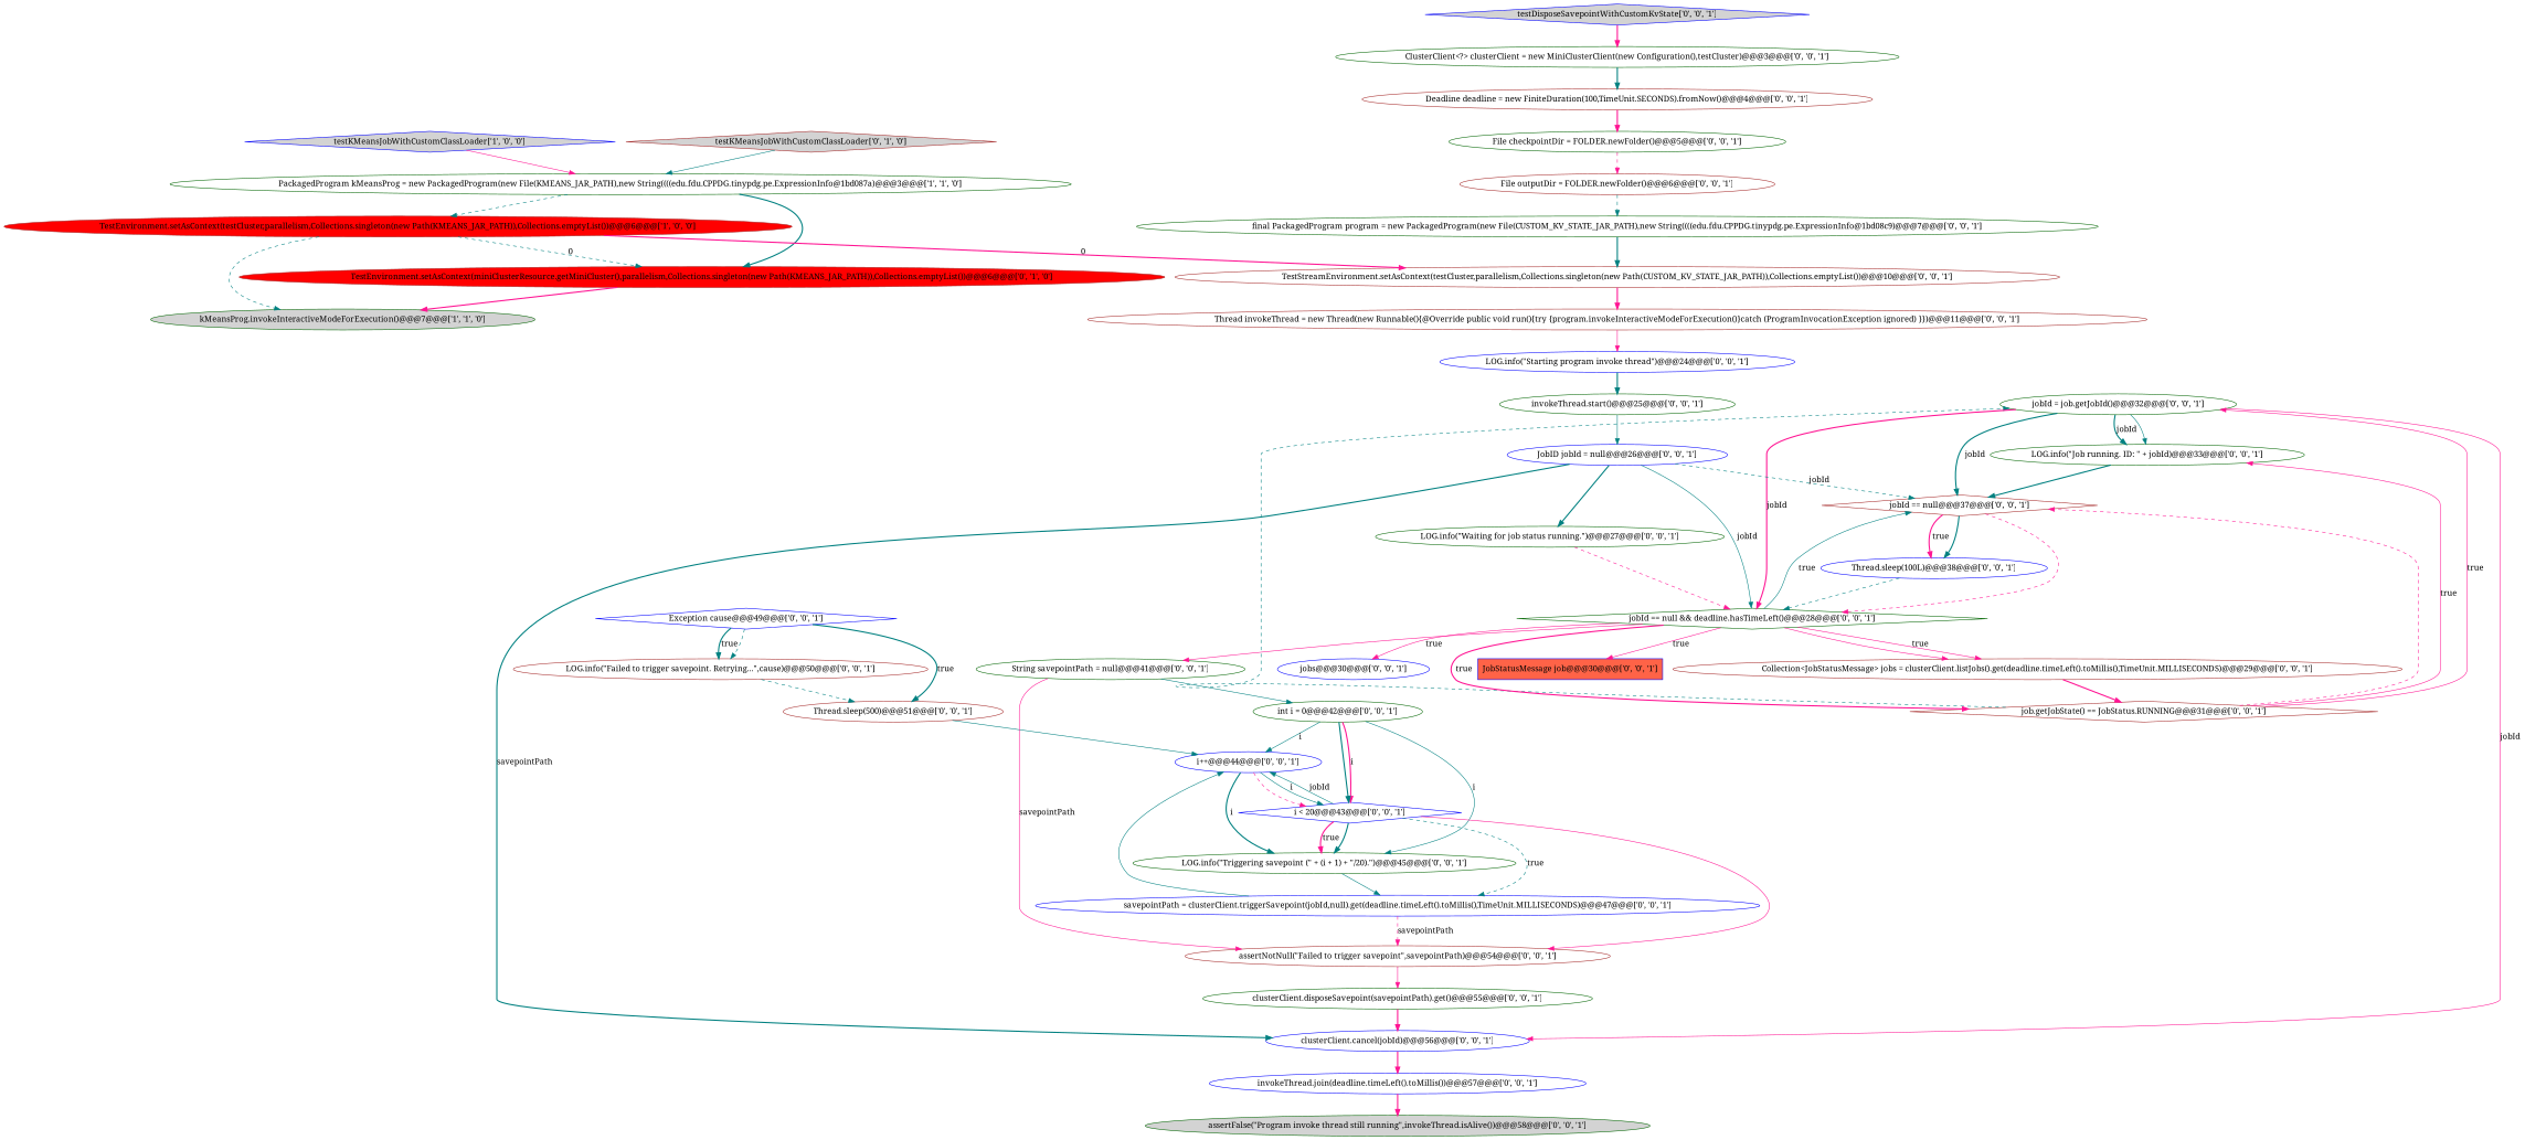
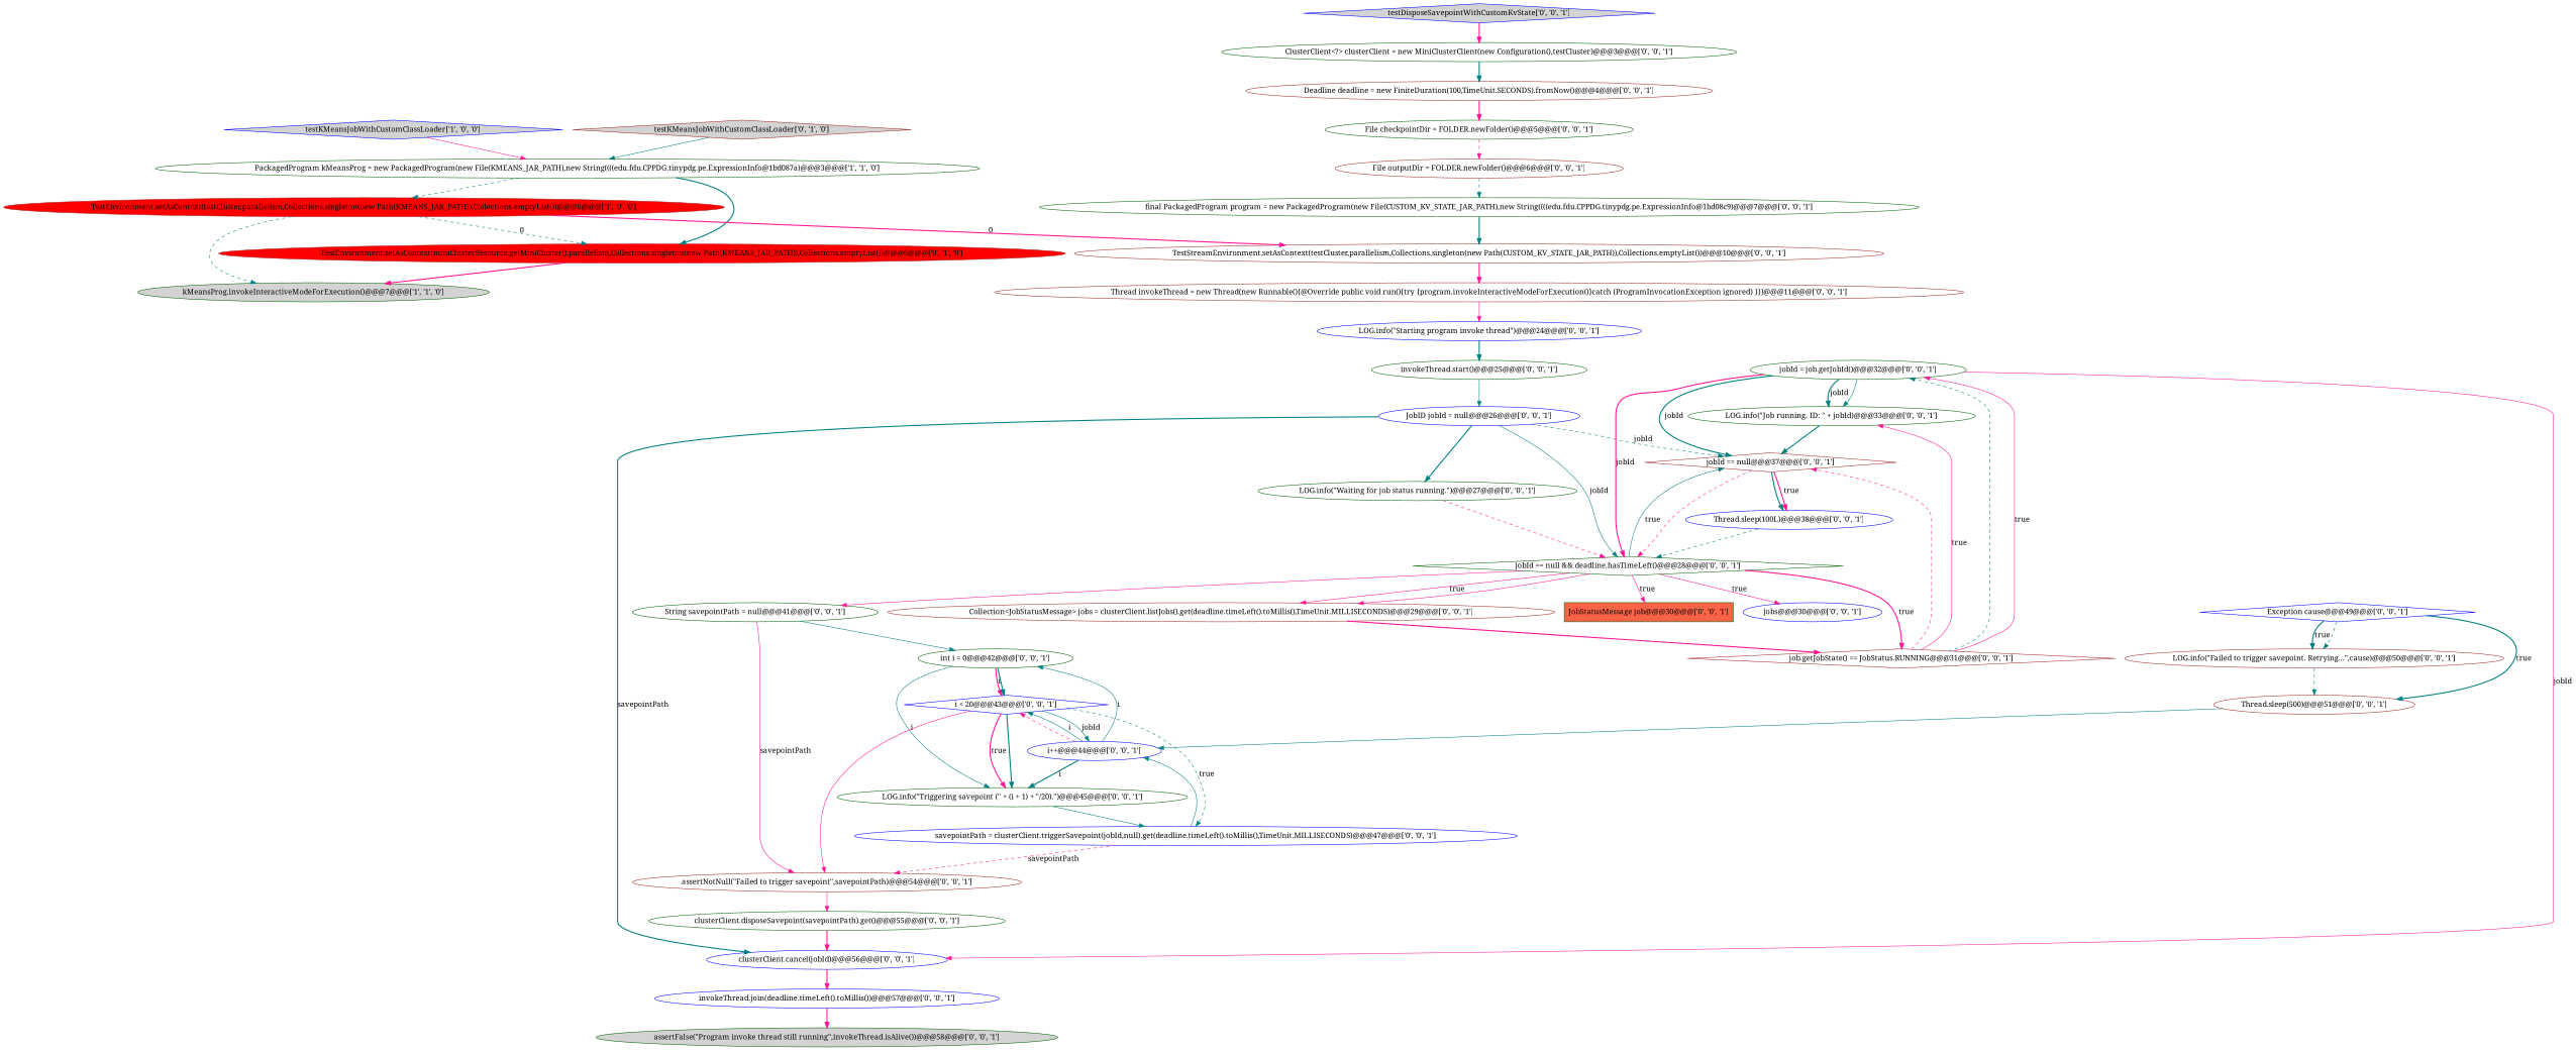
  digraph {
    fontname="Noto Serif"
    node [color=darkgreen fillcolor=white fontname="Noto Serif" shape=ellipse style=filled]
    edge [color=teal fontname="Noto Serif" style=bold]
    n1 [fillcolor=lightgray label="assertFalse(\"Program invoke thread still running\",invokeThread.isAlive())@@@58@@@['0', '0', '1']"]
    n2 [color=brown label="Thread invokeThread = new Thread(new Runnable(){@Override public void run(){try {program.invokeInteractiveModeForExecution()}catch (ProgramInvocationException ignored) }})@@@11@@@['0', '0', '1']"]
    n3 [color=blue label="LOG.info(\"Starting program invoke thread\")@@@24@@@['0', '0', '1']"]
    n4 [label="invokeThread.start()@@@25@@@['0', '0', '1']"]
    n5 [label="PackagedProgram kMeansProg = new PackagedProgram(new File(KMEANS_JAR_PATH),new String((((edu.fdu.CPPDG.tinypdg.pe.ExpressionInfo@1bd087a)@@@3@@@['1', '1', '0']"]
    n6 [color=brown fillcolor=red label="TestEnvironment.setAsContext(testCluster,parallelism,Collections.singleton(new Path(KMEANS_JAR_PATH)),Collections.emptyList())@@@6@@@['1', '0', '0']"]
    n7 [color=brown fillcolor=red label="TestEnvironment.setAsContext(miniClusterResource.getMiniCluster(),parallelism,Collections.singleton(new Path(KMEANS_JAR_PATH)),Collections.emptyList())@@@6@@@['0', '1', '0']"]
    n8 [color=brown label="TestStreamEnvironment.setAsContext(testCluster,parallelism,Collections.singleton(new Path(CUSTOM_KV_STATE_JAR_PATH)),Collections.emptyList())@@@10@@@['0', '0', '1']"]
    n9 [fillcolor=lightgray label="kMeansProg.invokeInteractiveModeForExecution()@@@7@@@['1', '1', '0']"]
    n10 [color=brown label="Collection<JobStatusMessage> jobs = clusterClient.listJobs().get(deadline.timeLeft().toMillis(),TimeUnit.MILLISECONDS)@@@29@@@['0', '0', '1']"]
    n11 [color=brown label="job.getJobState() == JobStatus.RUNNING@@@31@@@['0', '0', '1']" shape=diamond]
    n12 [label="LOG.info(\"Job running. ID: \" + jobId)@@@33@@@['0', '0', '1']"]
    n13 [label="jobId = job.getJobId()@@@32@@@['0', '0', '1']"]
    n14 [color=brown label="jobId == null@@@37@@@['0', '0', '1']" shape=diamond]
    n15 [label="File checkpointDir = FOLDER.newFolder()@@@5@@@['0', '0', '1']"]
    n16 [color=brown label="File outputDir = FOLDER.newFolder()@@@6@@@['0', '0', '1']"]
    n17 [label="final PackagedProgram program = new PackagedProgram(new File(CUSTOM_KV_STATE_JAR_PATH),new String((((edu.fdu.CPPDG.tinypdg.pe.ExpressionInfo@1bd08c9)@@@7@@@['0', '0', '1']"]
    n18 [label="jobId == null && deadline.hasTimeLeft()@@@28@@@['0', '0', '1']" shape=diamond]
    n19 [color=blue label="clusterClient.cancel(jobId)@@@56@@@['0', '0', '1']"]
    n20 [color=blue label="Thread.sleep(100L)@@@38@@@['0', '0', '1']"]
    n21 [color=blue label="Exception cause@@@49@@@['0', '0', '1']" shape=diamond]
    n22 [color=brown label="LOG.info(\"Failed to trigger savepoint. Retrying...\",cause)@@@50@@@['0', '0', '1']"]
    n23 [color=brown label="Thread.sleep(500)@@@51@@@['0', '0', '1']"]
    n24 [color=blue label="i++@@@44@@@['0', '0', '1']"]
    n25 [color=brown fillcolor=lightgray label="testKMeansJobWithCustomClassLoader['0', '1', '0']" shape=diamond]
    n26 [color=blue fillcolor=lightgray label="testDisposeSavepointWithCustomKvState['0', '0', '1']" shape=diamond]
    n27 [label="ClusterClient<?> clusterClient = new MiniClusterClient(new Configuration(),testCluster)@@@3@@@['0', '0', '1']"]
    n28 [color=brown label="Deadline deadline = new FiniteDuration(100,TimeUnit.SECONDS).fromNow()@@@4@@@['0', '0', '1']"]
    n29 [color=brown label="assertNotNull(\"Failed to trigger savepoint\",savepointPath)@@@54@@@['0', '0', '1']"]
    n30 [label="clusterClient.disposeSavepoint(savepointPath).get()@@@55@@@['0', '0', '1']"]
    n31 [label="int i = 0@@@42@@@['0', '0', '1']"]
    n32 [color=blue label="i < 20@@@43@@@['0', '0', '1']" shape=diamond]
    n33 [label="LOG.info(\"Triggering savepoint (\" + (i + 1) + \"/20).\")@@@45@@@['0', '0', '1']"]
    n34 [color=blue label="savepointPath = clusterClient.triggerSavepoint(jobId,null).get(deadline.timeLeft().toMillis(),TimeUnit.MILLISECONDS)@@@47@@@['0', '0', '1']"]
    n35 [label="String savepointPath = null@@@41@@@['0', '0', '1']"]
    n36 [color=blue label="JobID jobId = null@@@26@@@['0', '0', '1']"]
    n37 [label="LOG.info(\"Waiting for job status running.\")@@@27@@@['0', '0', '1']"]
-   n38 [color=blue fillcolor=tomato label="JobStatusMessage job@@@30@@@['0', '0', '1']" shape=box]
+   n38 [fillcolor=tomato label="JobStatusMessage job@@@30@@@['0', '0', '1']" shape=box]
    n39 [color=blue label="invokeThread.join(deadline.timeLeft().toMillis())@@@57@@@['0', '0', '1']"]
    n40 [color=blue label="jobs@@@30@@@['0', '0', '1']"]
    n41 [color=blue fillcolor=lightgray label="testKMeansJobWithCustomClassLoader['1', '0', '0']" shape=diamond]
    n2 -> n3 [color=deeppink style=solid]
    n3 -> n4
    n4 -> n36 [style=solid]
    n5 -> n6 [style=dashed]
    n5 -> n7
    n6 -> n7 [label=0 style=dashed]
    n6 -> n8 [color=deeppink label=0]
    n6 -> n9 [style=dashed]
    n7 -> n9 [color=deeppink]
    n8 -> n2 [color=deeppink]
    n10 -> n11 [color=deeppink]
    n11 -> n12 [color=deeppink label=true style=solid]
    n11 -> n13 [style=dashed]
    n11 -> n13 [color=deeppink label=true style=solid]
    n11 -> n14 [color=deeppink style=dashed]
    n12 -> n14
    n13 -> n12 [style=solid]
    n13 -> n12 [label=jobId]
    n13 -> n14 [label=jobId]
    n13 -> n18 [color=deeppink label=jobId]
    n13 -> n19 [color=deeppink label=jobId style=solid]
    n14 -> n18 [color=deeppink style=dashed]
    n14 -> n20
    n14 -> n20 [color=deeppink label=true]
    n15 -> n16 [color=deeppink style=dashed]
    n16 -> n17 [style=dashed]
    n17 -> n8
    n18 -> n10 [color=deeppink label=true style=solid]
    n18 -> n10 [color=deeppink style=solid]
    n18 -> n11 [color=deeppink label=true]
    n18 -> n14 [label=true style=solid]
    n18 -> n35 [color=deeppink style=solid]
    n18 -> n38 [color=deeppink label=true style=solid]
    n18 -> n40 [color=deeppink label=true style=solid]
    n19 -> n39 [color=deeppink]
    n20 -> n18 [style=dashed]
    n21 -> n22 [label=true]
    n21 -> n22 [style=dashed]
    n21 -> n23 [label=true]
    n22 -> n23 [style=dashed]
    n23 -> n24 [style=solid]
    n24 -> n32 [color=deeppink style=dashed]
    n24 -> n32 [label=i style=solid]
    n24 -> n33 [label=i]
    n25 -> n5 [style=solid]
    n26 -> n27 [color=deeppink]
    n27 -> n28
    n28 -> n15 [color=deeppink]
    n29 -> n30 [color=deeppink style=solid]
    n30 -> n19 [color=deeppink]
-   n31 -> n24 [label=i style=solid]
+   n24 -> n31 [label=i style=solid]
    n31 -> n32 [color=deeppink label=i]
    n31 -> n32
    n31 -> n33 [label=i style=solid]
    n32 -> n24 [label=jobId style=solid]
    n32 -> n29 [color=deeppink style=solid]
    n32 -> n33
    n32 -> n33 [color=deeppink label=true]
    n32 -> n34 [label=true style=dashed]
    n33 -> n34 [style=solid]
    n34 -> n24 [style=solid]
    n34 -> n29 [color=deeppink label=savepointPath style=dashed]
    n35 -> n29 [color=deeppink label=savepointPath style=solid]
    n35 -> n31 [style=solid]
    n36 -> n14 [label=jobId style=dashed]
    n36 -> n18 [label=jobId style=solid]
    n36 -> n19 [label=savepointPath]
    n36 -> n37
    n37 -> n18 [color=deeppink style=dashed]
    n39 -> n1 [color=deeppink]
    n41 -> n5 [color=deeppink style=solid]
  }
